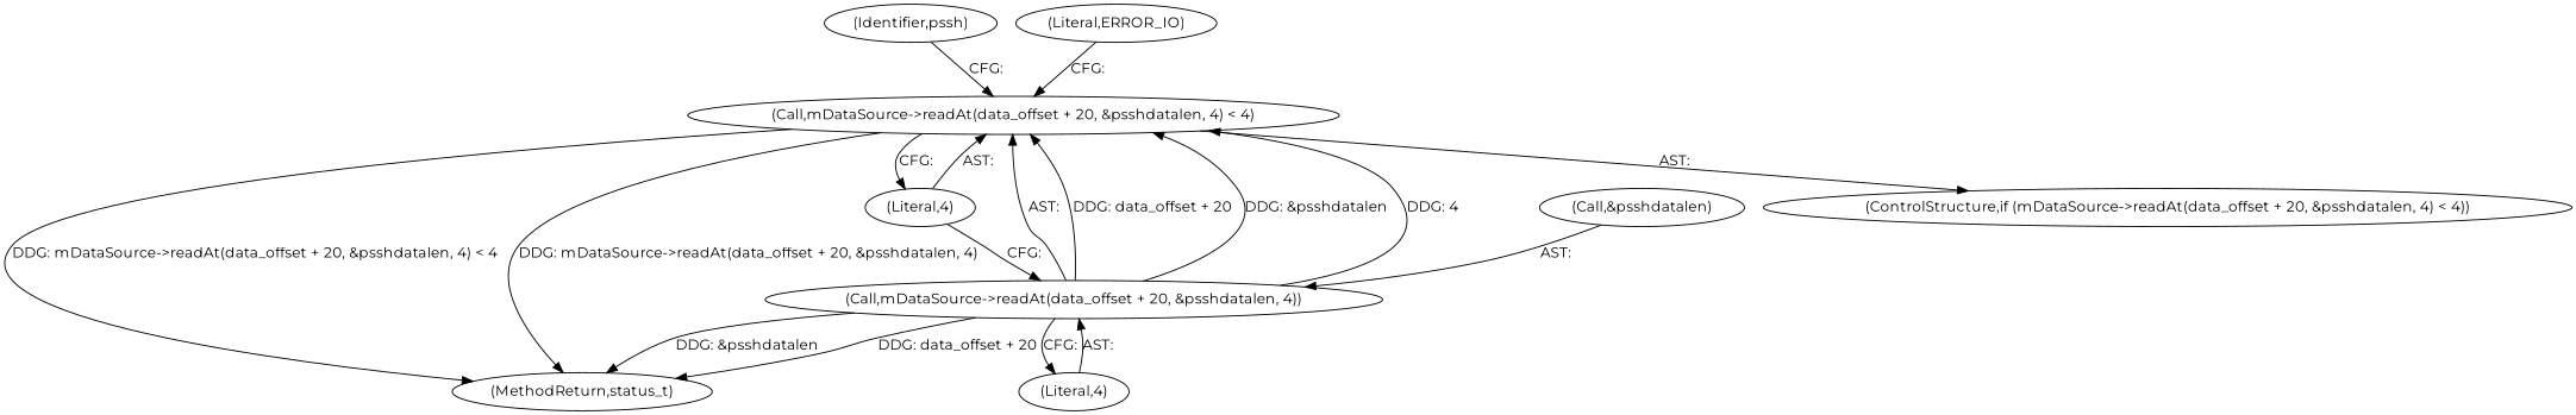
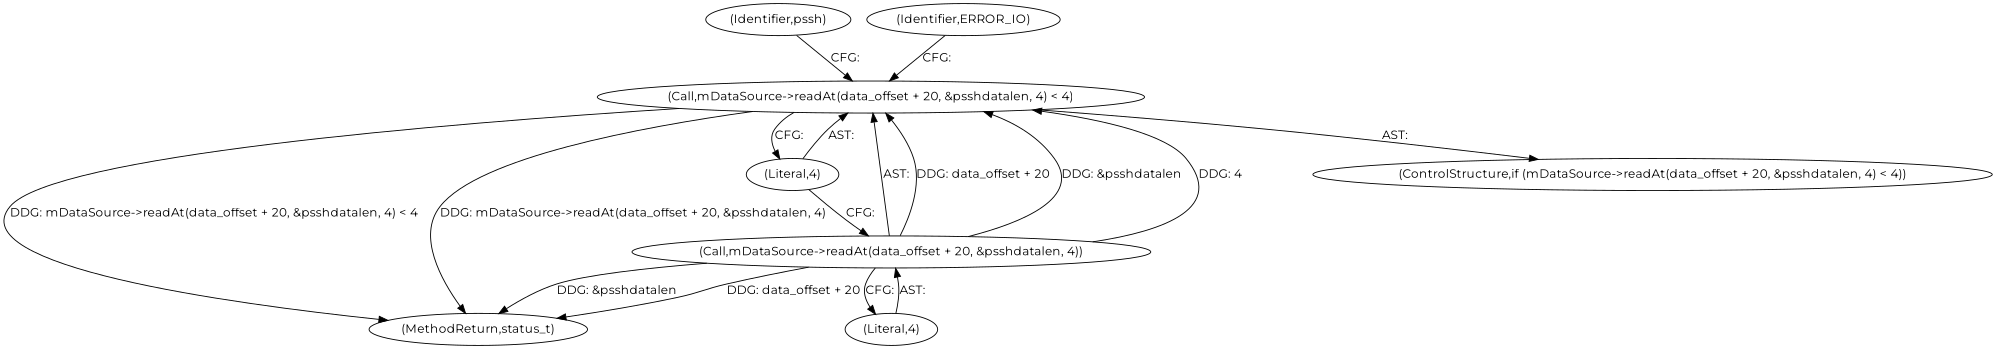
  digraph {
    fontname=Montserrat
    node [fontname=Montserrat]
    edge [fontname=Montserrat]
    n1 [label="(Call,mDataSource->readAt(data_offset + 20, &psshdatalen, 4) < 4)"]
    n2 [label="(Literal,4)"]
    n3 [label="(MethodReturn,status_t)"]
    n4 [label="(ControlStructure,if (mDataSource->readAt(data_offset + 20, &psshdatalen, 4) < 4))"]
    n5 [label="(Call,mDataSource->readAt(data_offset + 20, &psshdatalen, 4))"]
    n6 [label="(Literal,4)"]
-   n7 [label="(Call,&psshdatalen)"]
    n8 [label="(Identifier,pssh)"]
-   n9 [label="(Literal,ERROR_IO)"]
+   n9 [label="(Identifier,ERROR_IO)"]
    n1 -> n2 [label="CFG: "]
    n1 -> n3 [label="DDG: mDataSource->readAt(data_offset + 20, &psshdatalen, 4) < 4"]
    n1 -> n3 [label="DDG: mDataSource->readAt(data_offset + 20, &psshdatalen, 4)"]
    n1 -> n4 [label="AST: "]
    n2 -> n1 [label="AST: "]
    n2 -> n5 [label="CFG: "]
    n5 -> n1 [label="AST: "]
    n5 -> n1 [label="DDG: data_offset + 20"]
    n5 -> n1 [label="DDG: &psshdatalen"]
    n5 -> n1 [label="DDG: 4"]
    n5 -> n3 [label="DDG: &psshdatalen"]
    n5 -> n3 [label="DDG: data_offset + 20"]
    n5 -> n6 [label="CFG: "]
    n6 -> n5 [label="AST: "]
-   n7 -> n5 [label="AST: "]
    n8 -> n1 [label="CFG: "]
    n9 -> n1 [label="CFG: "]
  }
